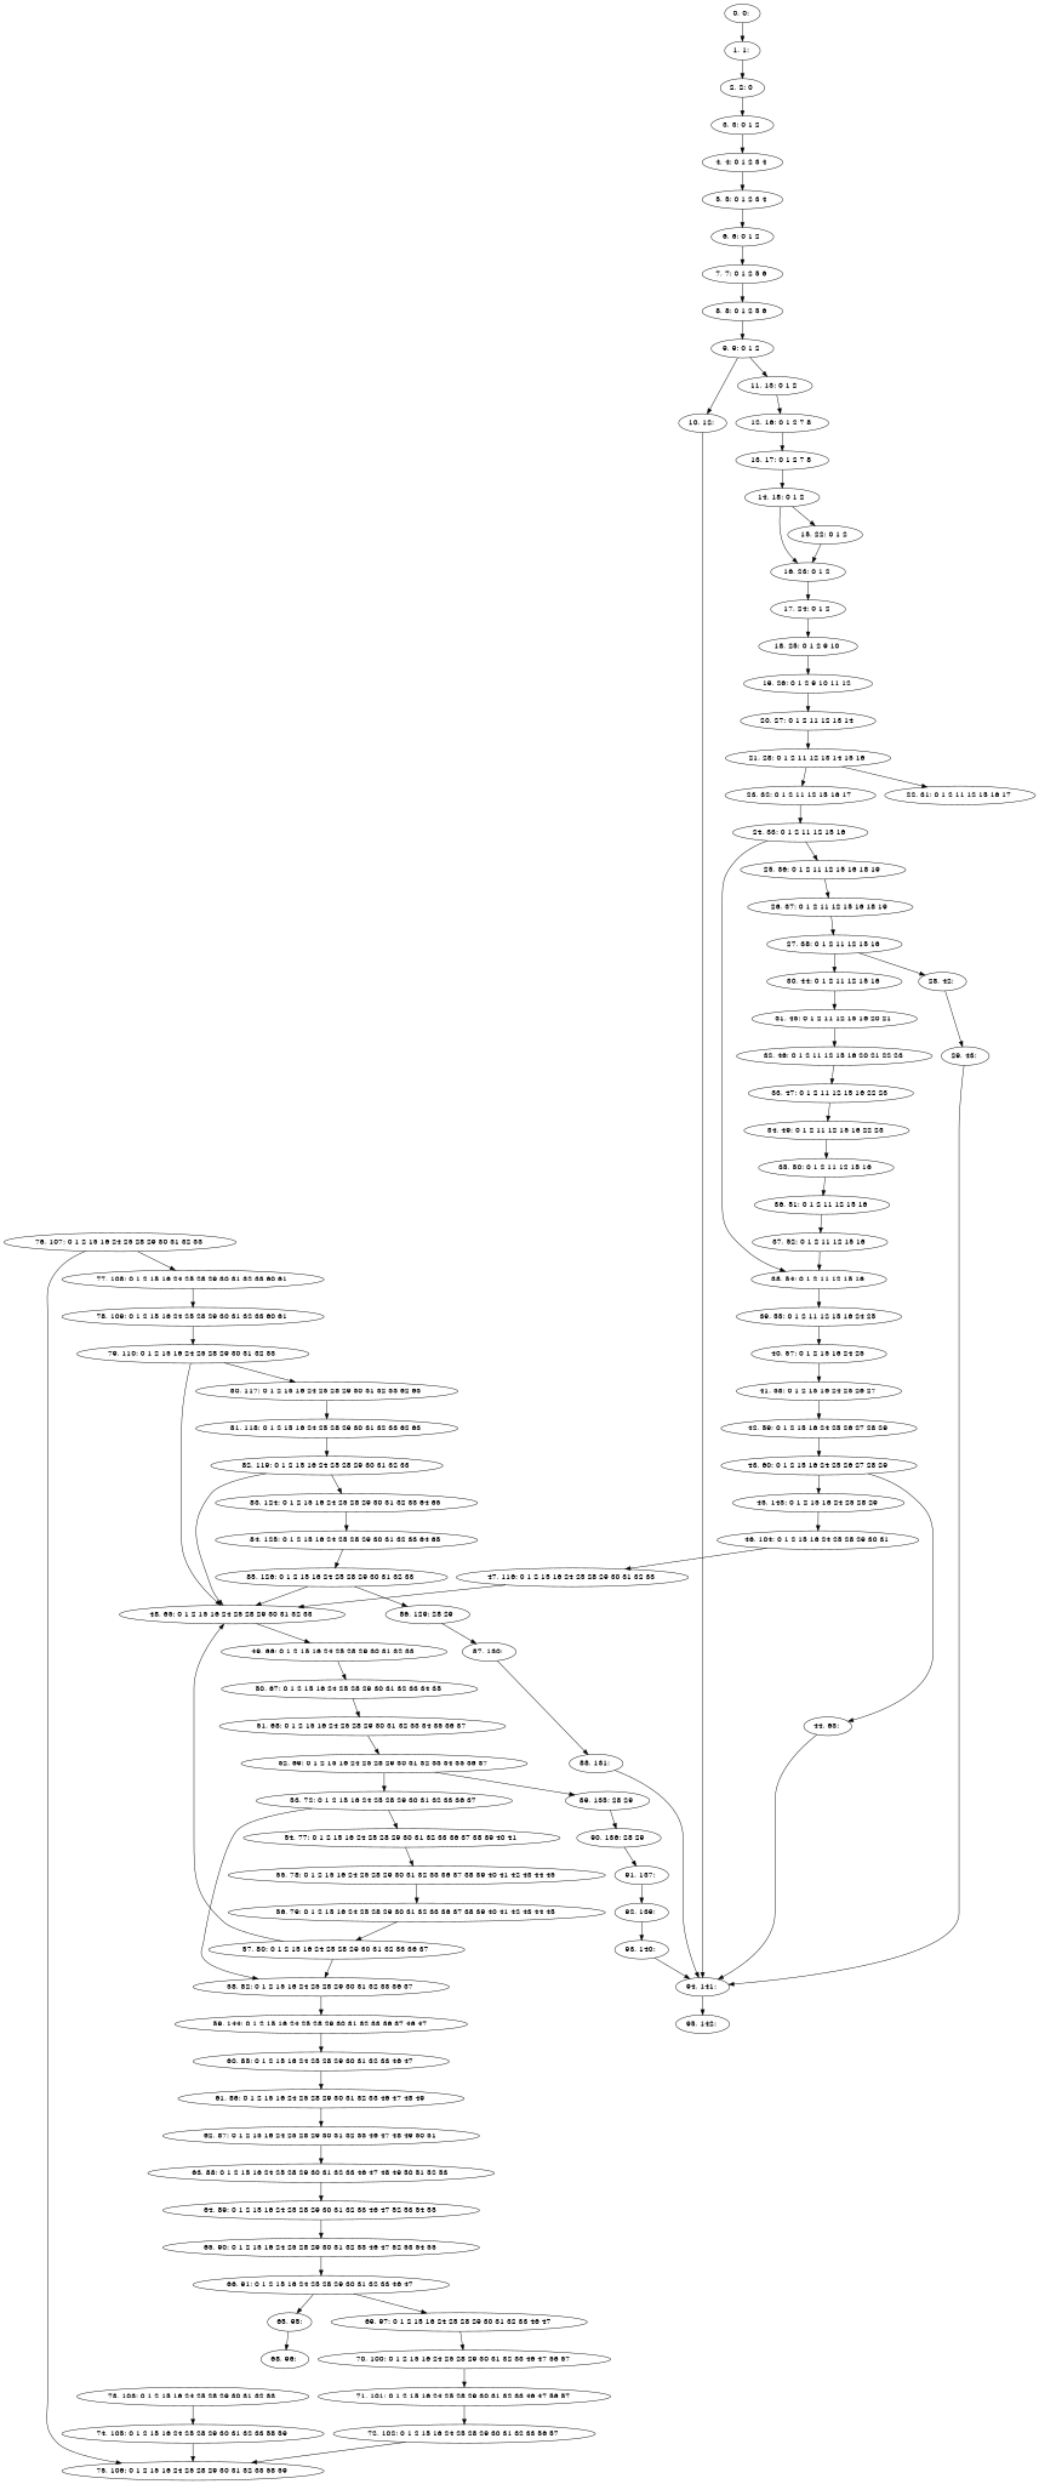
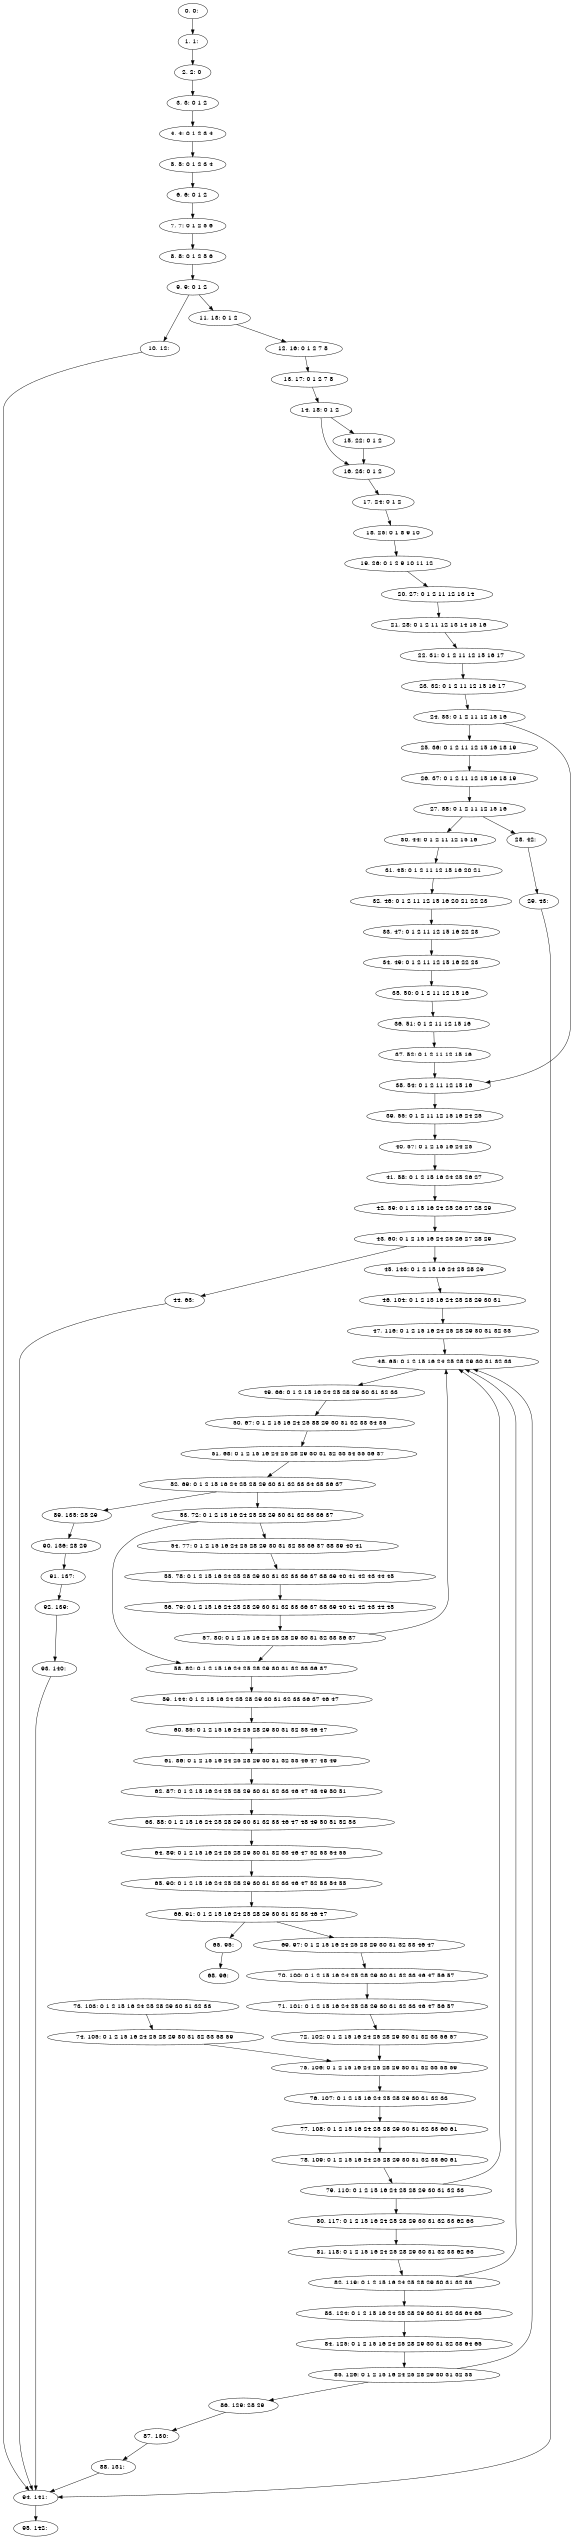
  digraph {
    n1 [label="0, 0: "]
    n2 [label="1, 1: "]
    n3 [label="2, 2: 0 "]
    n4 [label="3, 3: 0 1 2 "]
    n5 [label="4, 4: 0 1 2 3 4 "]
    n6 [label="5, 5: 0 1 2 3 4 "]
    n7 [label="6, 6: 0 1 2 "]
    n8 [label="7, 7: 0 1 2 5 6 "]
    n9 [label="8, 8: 0 1 2 5 6 "]
    n10 [label="9, 9: 0 1 2 "]
    n11 [label="10, 12: "]
    n12 [label="11, 13: 0 1 2 "]
    n13 [label="94, 141: "]
    n14 [label="12, 16: 0 1 2 7 8 "]
    n15 [label="95, 142: "]
    n16 [label="13, 17: 0 1 2 7 8 "]
    n17 [label="14, 18: 0 1 2 "]
    n18 [label="15, 22: 0 1 2 "]
    n19 [label="16, 23: 0 1 2 "]
    n20 [label="17, 24: 0 1 2 "]
-   n21 [label="18, 25: 0 1 2 9 10 "]
+   n21 [label="18, 25: 0 1 8 9 10"]
    n22 [label="19, 26: 0 1 2 9 10 11 12 "]
    n23 [label="20, 27: 0 1 2 11 12 13 14 "]
    n24 [label="21, 28: 0 1 2 11 12 13 14 15 16 "]
    n25 [label="22, 31: 0 1 2 11 12 15 16 17 "]
    n26 [label="23, 32: 0 1 2 11 12 15 16 17 "]
    n27 [label="24, 33: 0 1 2 11 12 15 16 "]
    n28 [label="25, 36: 0 1 2 11 12 15 16 18 19 "]
    n29 [label="38, 54: 0 1 2 11 12 15 16 "]
    n30 [label="26, 37: 0 1 2 11 12 15 16 18 19 "]
    n31 [label="39, 55: 0 1 2 11 12 15 16 24 25 "]
    n32 [label="27, 38: 0 1 2 11 12 15 16 "]
    n33 [label="28, 42: "]
    n34 [label="30, 44: 0 1 2 11 12 15 16 "]
    n35 [label="29, 43: "]
    n36 [label="31, 45: 0 1 2 11 12 15 16 20 21 "]
    n37 [label="32, 46: 0 1 2 11 12 15 16 20 21 22 23 "]
    n38 [label="33, 47: 0 1 2 11 12 15 16 22 23 "]
    n39 [label="34, 49: 0 1 2 11 12 15 16 22 23 "]
    n40 [label="35, 50: 0 1 2 11 12 15 16 "]
    n41 [label="36, 51: 0 1 2 11 12 15 16 "]
    n42 [label="37, 52: 0 1 2 11 12 15 16 "]
    n43 [label="40, 57: 0 1 2 15 16 24 25 "]
    n44 [label="41, 58: 0 1 2 15 16 24 25 26 27 "]
    n45 [label="42, 59: 0 1 2 15 16 24 25 26 27 28 29 "]
    n46 [label="43, 60: 0 1 2 15 16 24 25 26 27 28 29 "]
    n47 [label="44, 63: "]
    n48 [label="45, 143: 0 1 2 15 16 24 25 28 29 "]
    n49 [label="46, 104: 0 1 2 15 16 24 25 28 29 30 31 "]
    n50 [label="47, 116: 0 1 2 15 16 24 25 28 29 30 31 32 33 "]
    n51 [label="48, 65: 0 1 2 15 16 24 25 28 29 30 31 32 33 "]
    n52 [label="49, 66: 0 1 2 15 16 24 25 28 29 30 31 32 33 "]
-   n53 [label="50, 67: 0 1 2 15 16 24 25 28 29 30 31 32 33 34 35 "]
+   n53 [label="50, 67: 0 1 2 15 16 24 25 88 29 30 31 32 33 34 35"]
    n54 [label="51, 68: 0 1 2 15 16 24 25 28 29 30 31 32 33 34 35 36 37 "]
    n55 [label="52, 69: 0 1 2 15 16 24 25 28 29 30 31 32 33 34 35 36 37 "]
    n56 [label="53, 72: 0 1 2 15 16 24 25 28 29 30 31 32 33 36 37 "]
    n57 [label="89, 135: 28 29 "]
    n58 [label="54, 77: 0 1 2 15 16 24 25 28 29 30 31 32 33 36 37 38 39 40 41 "]
    n59 [label="58, 82: 0 1 2 15 16 24 25 28 29 30 31 32 33 36 37 "]
    n60 [label="90, 136: 28 29 "]
    n61 [label="55, 78: 0 1 2 15 16 24 25 28 29 30 31 32 33 36 37 38 39 40 41 42 43 44 45 "]
    n62 [label="59, 144: 0 1 2 15 16 24 25 28 29 30 31 32 33 36 37 46 47 "]
    n63 [label="56, 79: 0 1 2 15 16 24 25 28 29 30 31 32 33 36 37 38 39 40 41 42 43 44 45 "]
    n64 [label="57, 80: 0 1 2 15 16 24 25 28 29 30 31 32 33 36 37 "]
    n65 [label="60, 85: 0 1 2 15 16 24 25 28 29 30 31 32 33 46 47 "]
    n66 [label="61, 86: 0 1 2 15 16 24 25 28 29 30 31 32 33 46 47 48 49 "]
    n67 [label="62, 87: 0 1 2 15 16 24 25 28 29 30 31 32 33 46 47 48 49 50 51 "]
    n68 [label="63, 88: 0 1 2 15 16 24 25 28 29 30 31 32 33 46 47 48 49 50 51 52 53 "]
    n69 [label="64, 89: 0 1 2 15 16 24 25 28 29 30 31 32 33 46 47 52 53 54 55 "]
    n70 [label="65, 90: 0 1 2 15 16 24 25 28 29 30 31 32 33 46 47 52 53 54 55 "]
    n71 [label="66, 91: 0 1 2 15 16 24 25 28 29 30 31 32 33 46 47 "]
    n72 [label="65, 95:"]
    n73 [label="69, 97: 0 1 2 15 16 24 25 28 29 30 31 32 33 46 47 "]
    n74 [label="68, 96: "]
    n75 [label="70, 100: 0 1 2 15 16 24 25 28 29 30 31 32 33 46 47 56 57 "]
    n76 [label="71, 101: 0 1 2 15 16 24 25 28 29 30 31 32 33 46 47 56 57 "]
    n77 [label="72, 102: 0 1 2 15 16 24 25 28 29 30 31 32 33 56 57 "]
    n78 [label="75, 106: 0 1 2 15 16 24 25 28 29 30 31 32 33 58 59 "]
    n79 [label="73, 103: 0 1 2 15 16 24 25 28 29 30 31 32 33 "]
    n80 [label="74, 105: 0 1 2 15 16 24 25 28 29 30 31 32 33 58 59 "]
    n81 [label="76, 107: 0 1 2 15 16 24 25 28 29 30 31 32 33 "]
    n82 [label="77, 108: 0 1 2 15 16 24 25 28 29 30 31 32 33 60 61 "]
    n83 [label="78, 109: 0 1 2 15 16 24 25 28 29 30 31 32 33 60 61 "]
    n84 [label="79, 110: 0 1 2 15 16 24 25 28 29 30 31 32 33 "]
    n85 [label="80, 117: 0 1 2 15 16 24 25 28 29 30 31 32 33 62 63 "]
    n86 [label="81, 118: 0 1 2 15 16 24 25 28 29 30 31 32 33 62 63 "]
    n87 [label="82, 119: 0 1 2 15 16 24 25 28 29 30 31 32 33 "]
    n88 [label="83, 124: 0 1 2 15 16 24 25 28 29 30 31 32 33 64 65 "]
    n89 [label="84, 125: 0 1 2 15 16 24 25 28 29 30 31 32 33 64 65 "]
    n90 [label="85, 126: 0 1 2 15 16 24 25 28 29 30 31 32 33 "]
    n91 [label="86, 129: 28 29 "]
    n92 [label="87, 130: "]
    n93 [label="88, 131: "]
    n94 [label="91, 137: "]
    n95 [label="92, 139: "]
    n96 [label="93, 140: "]
    n1 -> n2
    n2 -> n3
    n3 -> n4
    n4 -> n5
    n5 -> n6
    n6 -> n7
    n7 -> n8
    n8 -> n9
    n9 -> n10
    n10 -> n11
    n10 -> n12
    n11 -> n13
    n12 -> n14
    n13 -> n15
    n14 -> n16
    n16 -> n17
    n17 -> n18
    n17 -> n19
    n18 -> n19
    n19 -> n20
    n20 -> n21
    n21 -> n22
    n22 -> n23
    n23 -> n24
    n24 -> n25
-   n24 -> n26
+   n25 -> n26
    n26 -> n27
    n27 -> n28
    n27 -> n29
    n28 -> n30
    n29 -> n31
    n30 -> n32
    n31 -> n43
    n32 -> n33
    n32 -> n34
    n33 -> n35
    n34 -> n36
    n35 -> n13
    n36 -> n37
    n37 -> n38
    n38 -> n39
    n39 -> n40
    n40 -> n41
    n41 -> n42
    n42 -> n29
    n43 -> n44
    n44 -> n45
    n45 -> n46
    n46 -> n47
    n46 -> n48
    n47 -> n13
    n48 -> n49
    n49 -> n50
    n50 -> n51
    n51 -> n52
    n52 -> n53
    n53 -> n54
    n54 -> n55
    n55 -> n56
    n55 -> n57
    n56 -> n58
    n56 -> n59
    n57 -> n60
    n58 -> n61
    n59 -> n62
    n60 -> n94
    n61 -> n63
    n62 -> n65
    n63 -> n64
    n64 -> n51
    n64 -> n59
    n65 -> n66
    n66 -> n67
    n67 -> n68
    n68 -> n69
    n69 -> n70
    n70 -> n71
    n71 -> n72
    n71 -> n73
    n72 -> n74
    n73 -> n75
    n75 -> n76
    n76 -> n77
    n77 -> n78
-   n81 -> n78
+   n78 -> n81
    n79 -> n80
    n80 -> n78
    n81 -> n82
    n82 -> n83
    n83 -> n84
    n84 -> n51
    n84 -> n85
    n85 -> n86
    n86 -> n87
    n87 -> n51
    n87 -> n88
    n88 -> n89
    n89 -> n90
    n90 -> n51
    n90 -> n91
    n91 -> n92
    n92 -> n93
    n93 -> n13
    n94 -> n95
    n95 -> n96
    n96 -> n13
  }
